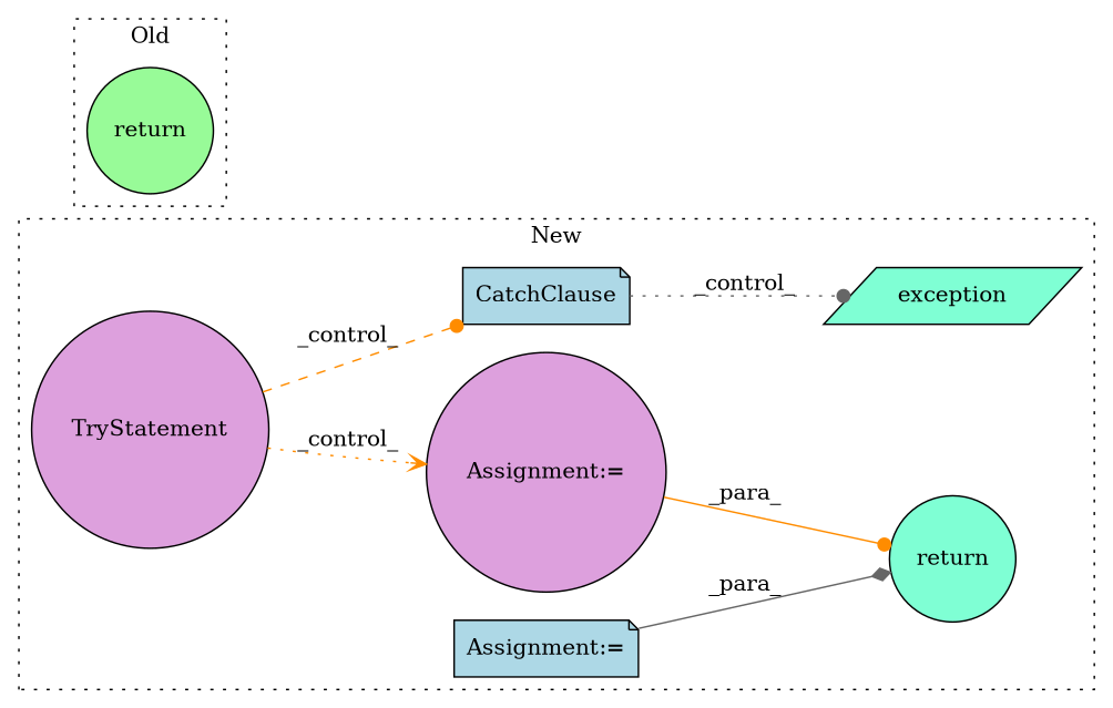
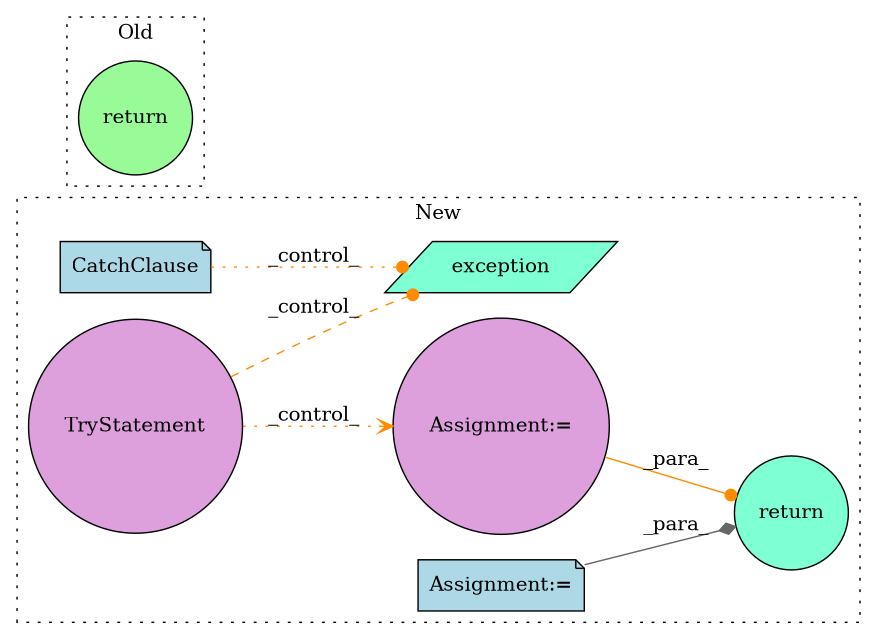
  digraph {
    rankdir=LR
    node [a=7 fillcolor=aquamarine l=7 shape=circle style=filled]
    edge [arrowhead=dot color=darkorange style=dotted]
    n1 [a=32 l="10,1" label=exception s="13625,13680" shape=parallelogram]
    n2 [a=12 fillcolor=lightblue l="11,2" label=CatchClause s="13544,13566" shape=note]
    n3 [a=54 fillcolor=plum l=4 label=TryStatement s=13296]
    n4 [fillcolor=plum l=1 label="Assignment:=" s=13371]
    n5 [a=41 label=return s=13708]
    n6 [fillcolor=lightblue l=9 label="Assignment:=" s=13281 shape=note]
    n7 [a=41 fillcolor=palegreen label=return s=12646]
    subgraph cluster_1 {
      label=New
      style=dotted
      n1
      n2
      n3
      n4
      n5
      n6
    }
    subgraph cluster_2 {
      label=Old
      style=dotted
      n7
    }
-   n2 -> n1 [color=gray40 label=_control_]
-   n3 -> n2 [label=_control_ style=dashed]
+   n2 -> n1 [label=_control_]
+   n3 -> n1 [label=_control_ style=dashed]
    n3 -> n4 [arrowhead=vee label=_control_]
    n4 -> n5 [label=_para_ style=solid]
    n6 -> n5 [arrowhead=diamond color=gray40 label=_para_ style=solid]
  }
